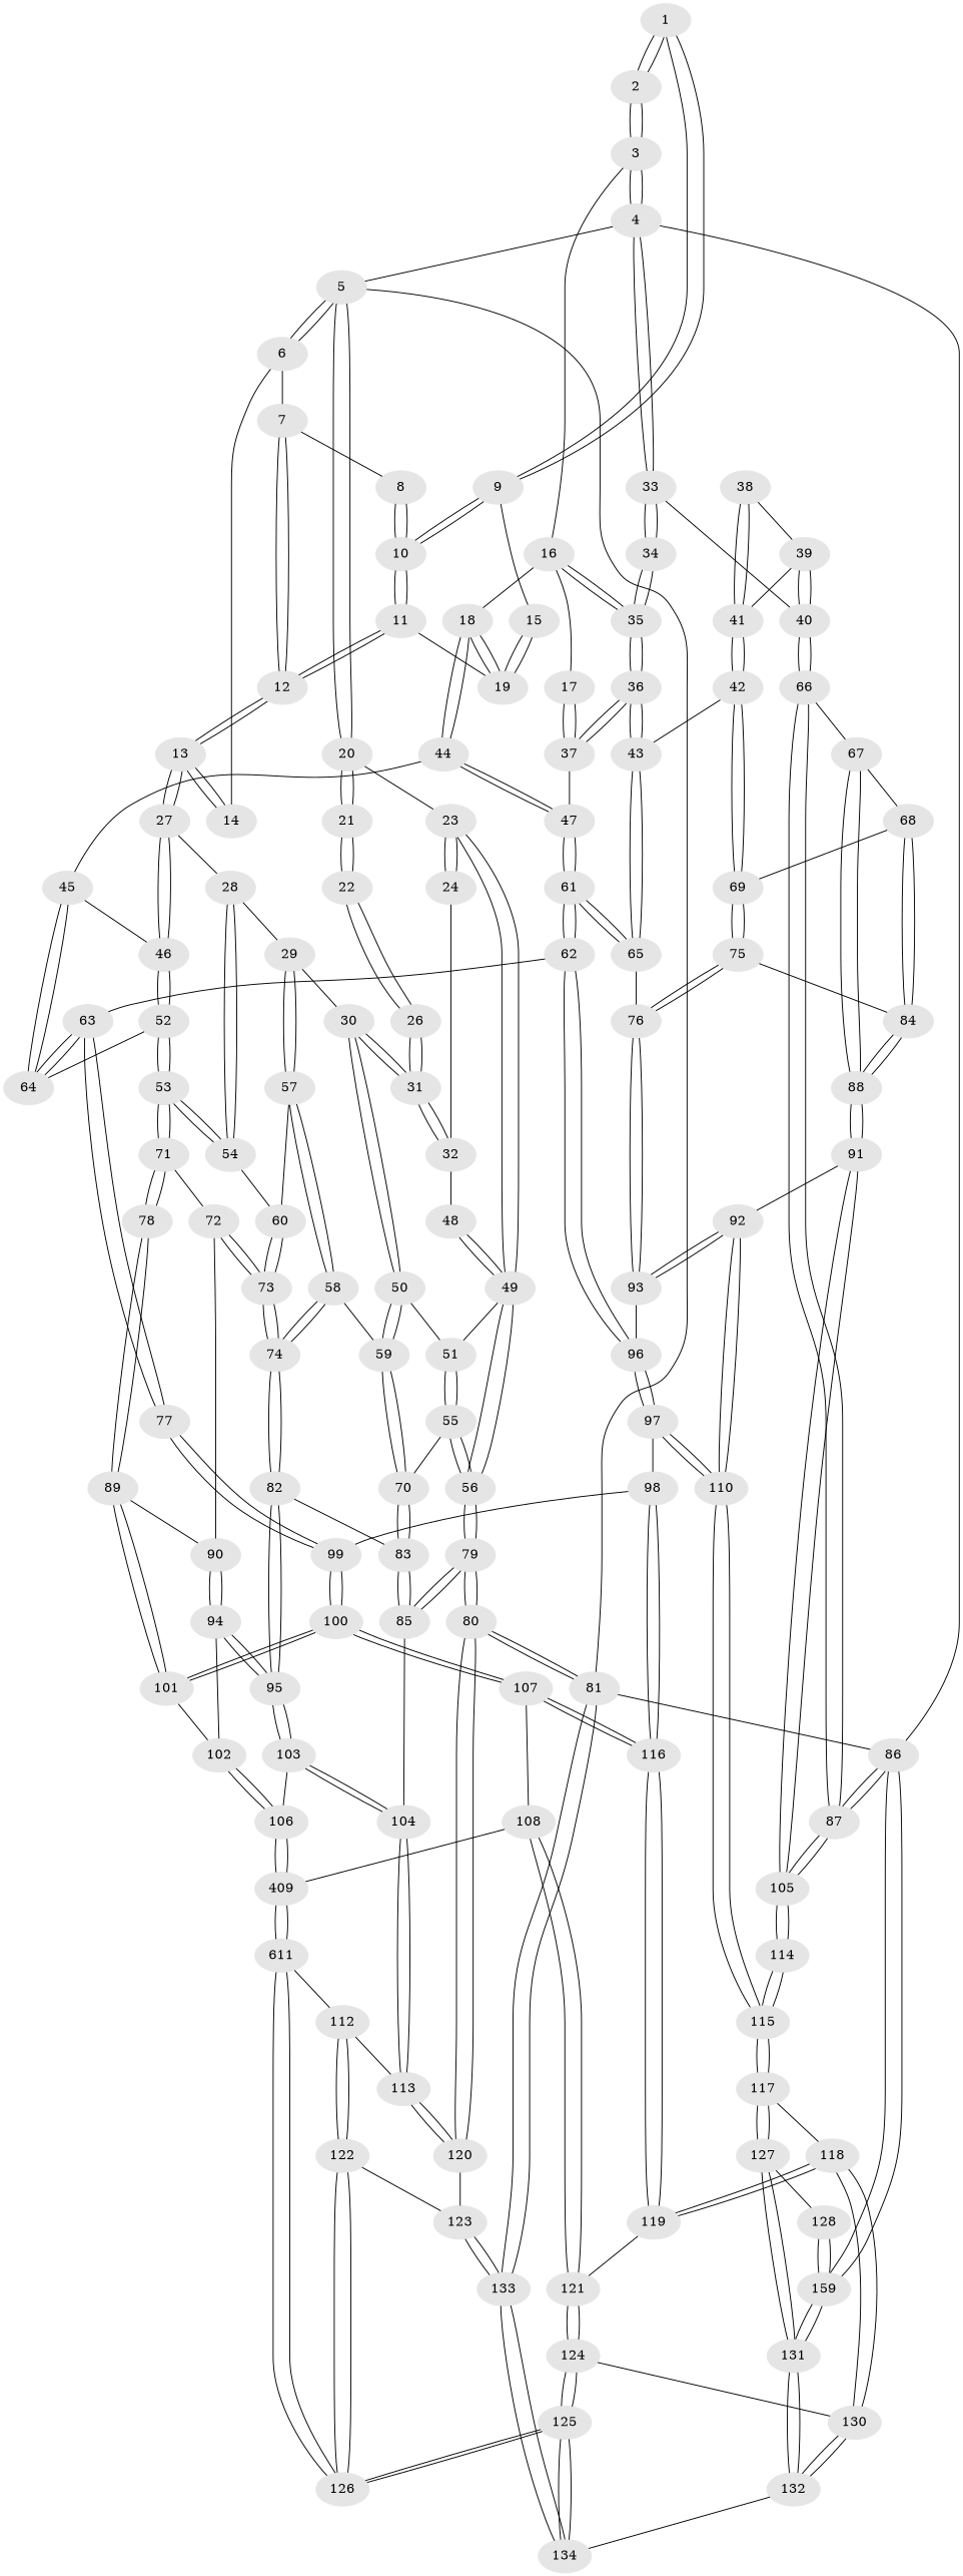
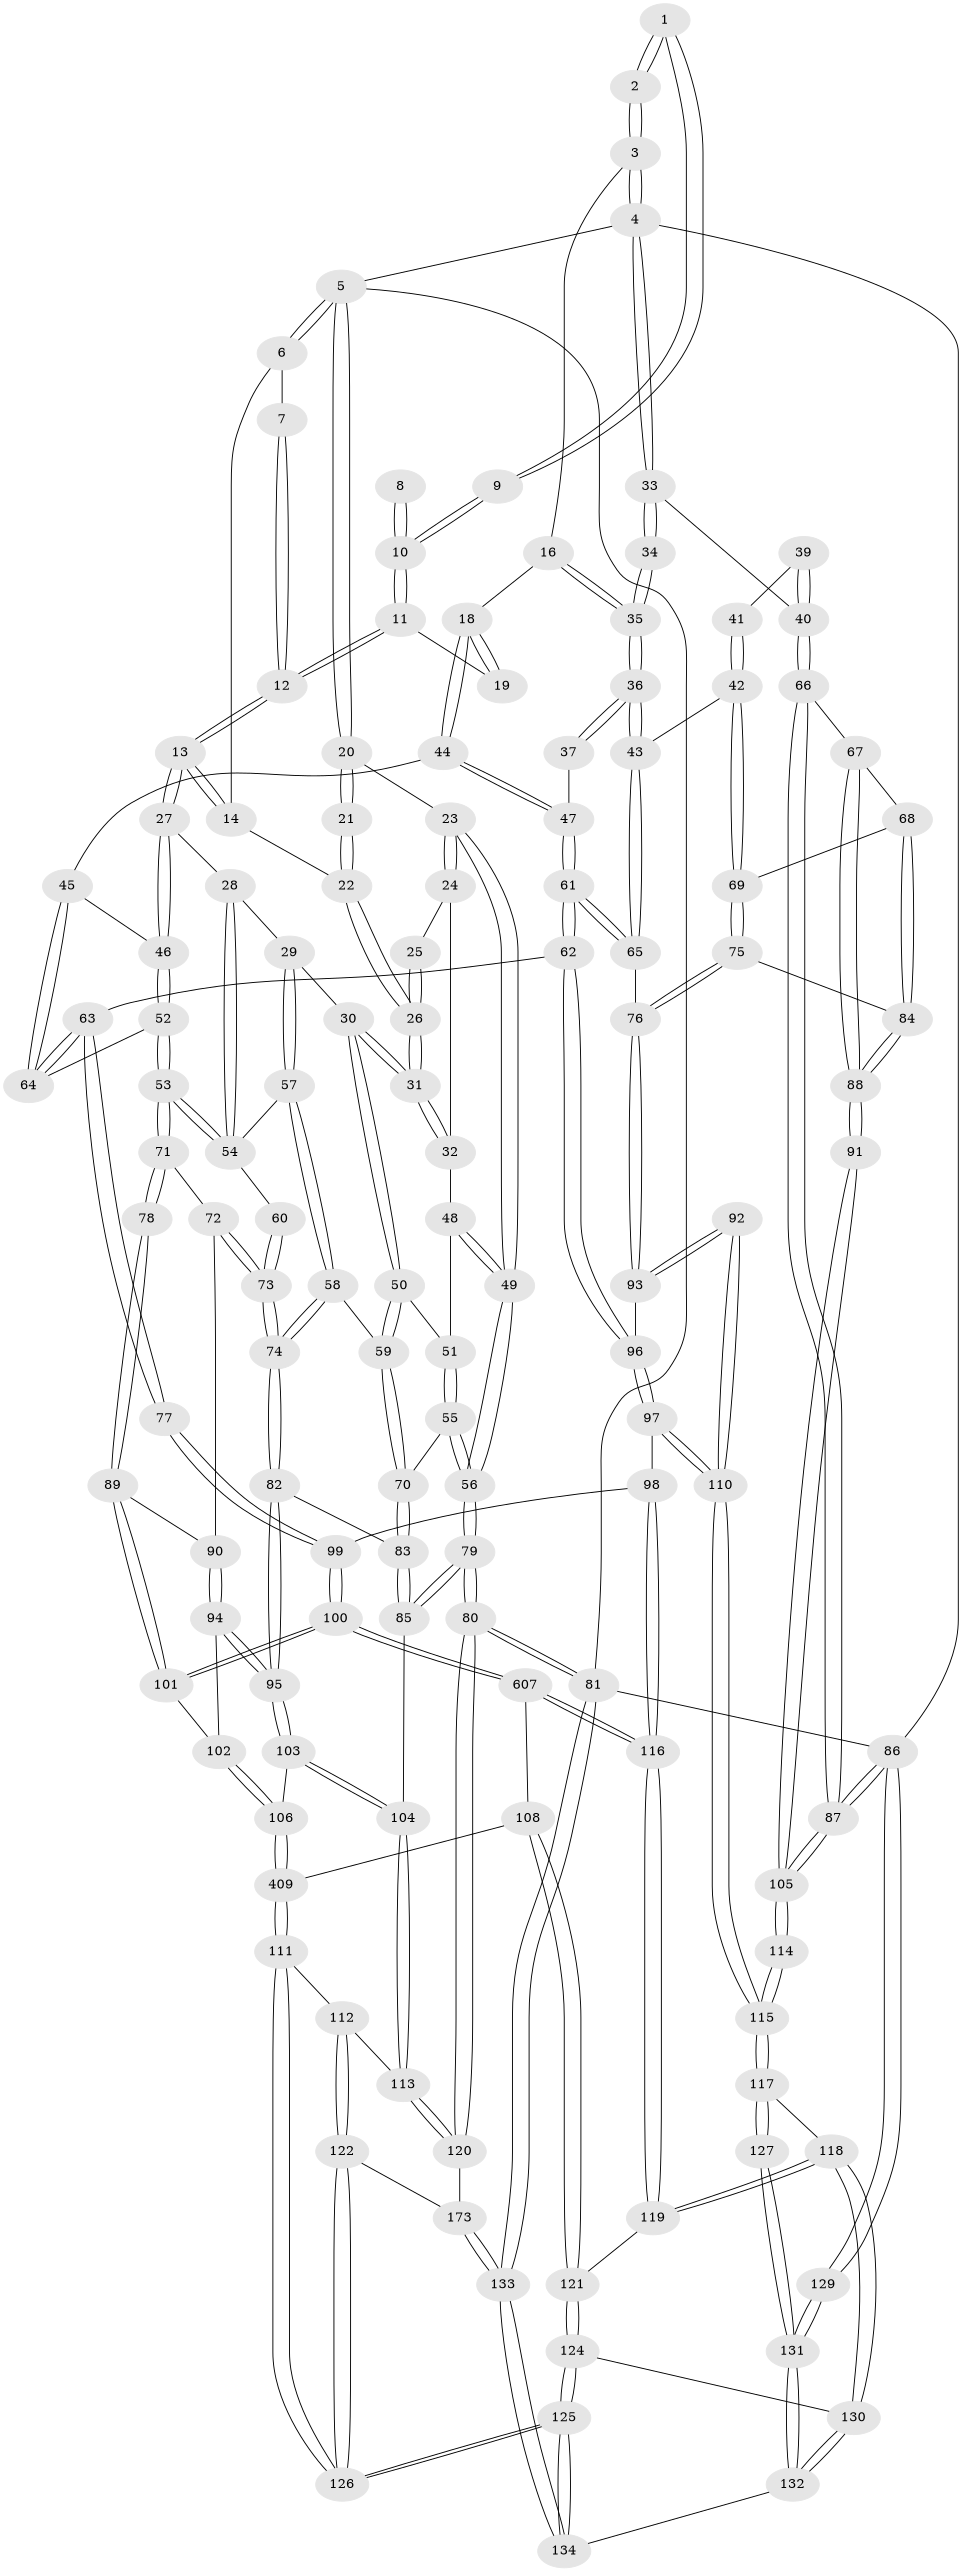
  graph {
    node [color=gray90 style=filled]
    1
    2
    9
    3
    10
-   15
    4
    16
    5
    33
    86
-   17
    35
    18
    6
    20
    81
    34
    40
    87
-   129 [label=159]
+   129
    7
    14
    21
    23
    133
    8
    12
    22
    13
    11
    19
    27
    28
    46
    26
    37
    36
    44
    47
    45
    24
    49
    31
+   25
    32
    56
    48
    29
    54
    52
    30
    57
    60
    50
    58
    51
    59
    66
    43
    65
    61
-   38
    39
    41
    42
    67
    69
    75
    76
    64
    53
    62
    55
    79
    70
    71
    72
    78
    73
    83
    80
    85
    74
    82
    63
    96
    77
    97
    99
    93
    68
    88
    105
    84
    91
    90
    89
    94
    95
    100
    101
    120
    104
-   123
+   123 [label=173]
    134
    103
    113
    131
    114
    92
    102
    110
    115
    106
    98
    116
    119
-   107
+   107 [label=607]
    108
    n121 [label=409]
-   111 [label=611]
+   111
    121
    124
    112
    126
    117
    122
    118
    127
    130
-   128
    132
    125
    1 -- 2
    1 -- 2
    1 -- 9
    1 -- 9
    2 -- 3
    2 -- 3
    9 -- 10
    9 -- 10
-   9 -- 15
    3 -- 4
    3 -- 4
    3 -- 16
    10 -- 11
    10 -- 11
-   15 -- 19
-   15 -- 19
    4 -- 5
    4 -- 33
    4 -- 33
    4 -- 86
-   16 -- 17
    16 -- 35
    16 -- 35
    16 -- 18
    5 -- 6
    5 -- 6
    5 -- 20
    5 -- 20
    5 -- 81
    33 -- 34
    33 -- 34
    33 -- 40
    86 -- 87
    86 -- 87
    86 -- 129
    86 -- 129
-   17 -- 37
-   17 -- 37
    35 -- 36
    35 -- 36
    18 -- 19
    18 -- 19
    18 -- 44
    18 -- 44
    6 -- 7
    6 -- 14
    20 -- 21
    20 -- 21
    20 -- 23
    81 -- 86
    81 -- 133
    81 -- 133
    34 -- 35
    34 -- 35
    40 -- 66
    40 -- 66
    87 -- 105
    87 -- 105
    129 -- 131
    129 -- 131
-   7 -- 8
    7 -- 12
    7 -- 12
+   14 -- 22
    21 -- 22
    21 -- 22
    23 -- 24
    23 -- 24
    23 -- 49
    23 -- 49
    133 -- 134
    133 -- 134
    8 -- 10
    8 -- 10
    12 -- 13
    12 -- 13
    22 -- 26
    22 -- 26
    13 -- 14
    13 -- 14
    13 -- 27
    13 -- 27
    11 -- 12
    11 -- 12
    11 -- 19
    27 -- 28
    27 -- 46
    27 -- 46
    28 -- 29
    28 -- 54
    28 -- 54
    46 -- 52
    46 -- 52
    26 -- 31
    26 -- 31
    37 -- 47
    36 -- 37
    36 -- 37
    36 -- 43
    36 -- 43
    44 -- 47
    44 -- 47
    44 -- 45
    47 -- 61
    47 -- 61
    45 -- 46
    45 -- 64
    45 -- 64
+   24 -- 25
    24 -- 32
    49 -- 56
    49 -- 56
    31 -- 32
    31 -- 32
+   25 -- 26
+   25 -- 26
    32 -- 48
    56 -- 79
    56 -- 79
    48 -- 49
    48 -- 49
-   49 -- 51
+   48 -- 51
    29 -- 30
    29 -- 57
    29 -- 57
    54 -- 60
    52 -- 64
    52 -- 53
    52 -- 53
    30 -- 31
    30 -- 31
    30 -- 50
    30 -- 50
-   57 -- 60
+   57 -- 54
    57 -- 58
    57 -- 58
    60 -- 73
    60 -- 73
    50 -- 51
    50 -- 59
    50 -- 59
    58 -- 59
    58 -- 74
    58 -- 74
    51 -- 55
    51 -- 55
    59 -- 70
    59 -- 70
    66 -- 87
    66 -- 87
    66 -- 67
    43 -- 65
    43 -- 65
    65 -- 76
    61 -- 65
    61 -- 65
    61 -- 62
    61 -- 62
-   38 -- 39
-   38 -- 41
-   38 -- 41
    39 -- 40
    39 -- 40
    39 -- 41
    41 -- 42
    41 -- 42
    42 -- 43
    42 -- 69
    42 -- 69
    67 -- 68
    67 -- 88
    67 -- 88
    69 -- 75
    69 -- 75
    75 -- 76
    75 -- 76
    75 -- 84
    76 -- 93
    76 -- 93
    53 -- 54
    53 -- 54
    53 -- 71
    53 -- 71
    62 -- 63
    62 -- 96
    62 -- 96
    55 -- 56
    55 -- 56
    55 -- 70
    79 -- 80
    79 -- 80
    79 -- 85
    79 -- 85
    70 -- 83
    70 -- 83
    71 -- 72
    71 -- 78
    71 -- 78
    72 -- 73
    72 -- 73
    72 -- 90
    78 -- 89
    78 -- 89
    73 -- 74
    73 -- 74
    83 -- 85
    83 -- 85
    80 -- 81
    80 -- 81
    80 -- 120
    80 -- 120
    85 -- 104
    74 -- 82
    74 -- 82
    82 -- 83
    82 -- 95
    82 -- 95
    63 -- 64
    63 -- 64
    63 -- 77
    63 -- 77
    96 -- 97
    96 -- 97
    77 -- 99
    77 -- 99
    97 -- 110
    97 -- 110
    97 -- 98
    99 -- 100
    99 -- 100
    93 -- 96
    68 -- 69
    68 -- 84
    68 -- 84
    88 -- 91
    88 -- 91
    105 -- 114
    105 -- 114
    84 -- 88
    84 -- 88
    91 -- 105
    91 -- 105
-   91 -- 92
    90 -- 94
    90 -- 94
    89 -- 90
    89 -- 101
    89 -- 101
    94 -- 95
    94 -- 95
    94 -- 102
    95 -- 103
    95 -- 103
    100 -- 101
    100 -- 101
    100 -- 107
    100 -- 107
    101 -- 102
    120 -- 123
    104 -- 113
    104 -- 113
    123 -- 133
    123 -- 133
    103 -- 104
    103 -- 104
    103 -- 106
    113 -- 120
    113 -- 120
    131 -- 132
    131 -- 132
    114 -- 115
    114 -- 115
    92 -- 93
    92 -- 93
    92 -- 110
    92 -- 110
    102 -- 106
    102 -- 106
    110 -- 115
    110 -- 115
    115 -- 117
    115 -- 117
    106 -- n121
    106 -- n121
    98 -- 99
    98 -- 116
    98 -- 116
    116 -- 119
    116 -- 119
    119 -- 121
    107 -- 116
    107 -- 116
    107 -- 108
    108 -- n121
    108 -- 121
    108 -- 121
    n121 -- 111
    n121 -- 111
    111 -- 112
    111 -- 126
    111 -- 126
    121 -- 124
    121 -- 124
    124 -- 130
    124 -- 125
    124 -- 125
    112 -- 113
    112 -- 122
    112 -- 122
    117 -- 118
    117 -- 127
    117 -- 127
    122 -- 123
    122 -- 126
    122 -- 126
    118 -- 119
    118 -- 119
    118 -- 130
    118 -- 130
    127 -- 131
    127 -- 131
-   127 -- 128
    130 -- 132
    130 -- 132
-   128 -- 129
-   128 -- 129
    132 -- 134
    125 -- 134
    125 -- 134
    125 -- 126
    125 -- 126
  }
